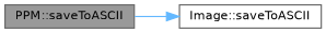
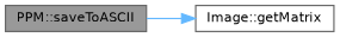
  digraph {
    rankdir=LR
    node [fontname=Helvetica fontsize=10 shape=box style=filled]
    n1 [color=gray40 fillcolor=grey60 fontcolor=black height=0.2 label="PPM::saveToASCII" width=0.4]
-   n2 [color=grey40 fillcolor=white height=0.2 label="Image::saveToASCII" width=0.4]
+   n2 [color=grey40 fillcolor=white height=0.2 label="Image::getMatrix" width=0.4]
    n1 -> n2 [color=steelblue1 fontname=Helvetica fontsize=10 labelfontname=Helvetica labelfontsize=10 style=solid]
  }
